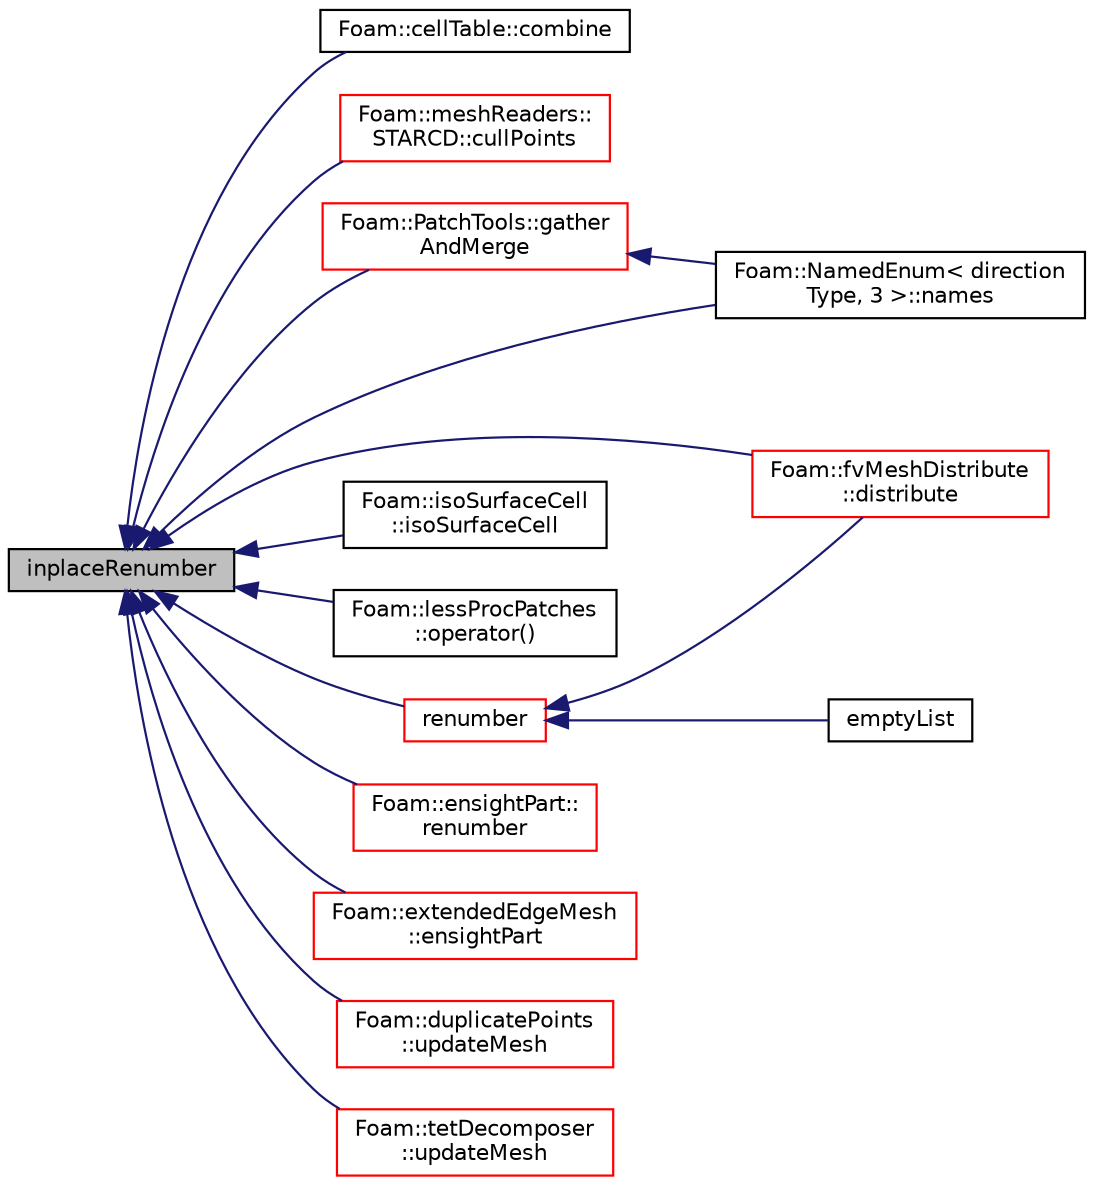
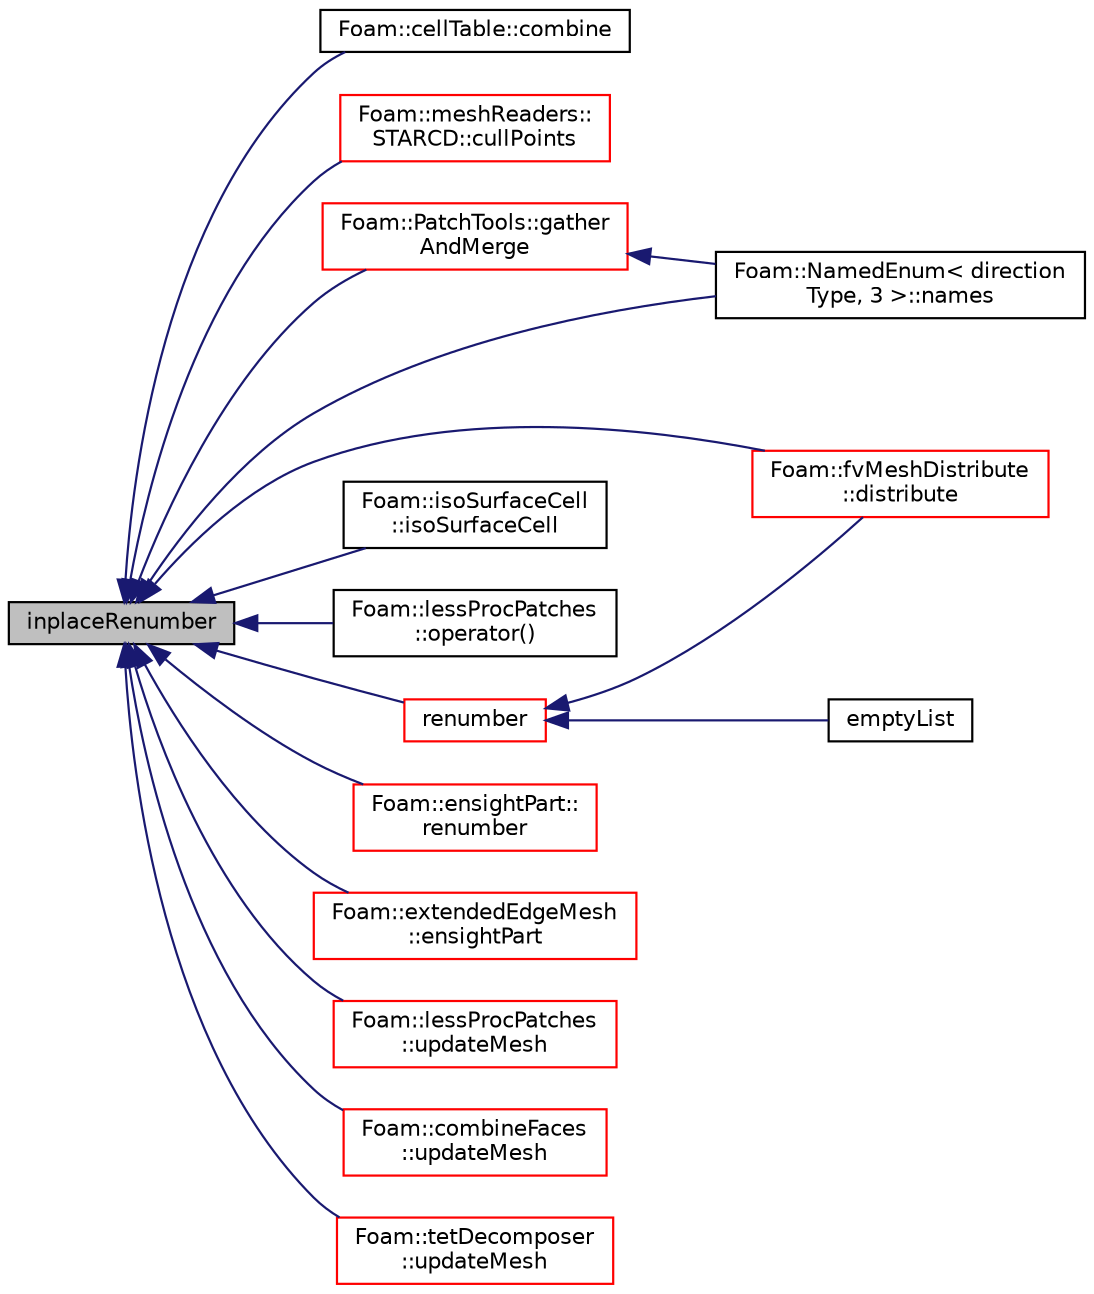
  digraph {
    rankdir=LR
    node [color=red fontname=Helvetica fontsize=10 shape=record]
    edge [color=midnightblue dir=back fontname=Helvetica fontsize=10 labelfontname=Helvetica labelfontsize=10 style=solid]
    n1 [color=black fillcolor=grey75 fontcolor=black height=0.2 label=inplaceRenumber style=filled width=0.4]
    n2 [color=black height=0.2 label="Foam::cellTable::combine" width=0.4]
    n3 [height=0.2 label="Foam::meshReaders::\lSTARCD::cullPoints" width=0.4]
    n4 [height=0.2 label="Foam::fvMeshDistribute\l::distribute" width=0.4]
    n5 [height=0.2 label="Foam::PatchTools::gather\lAndMerge" width=0.4]
    n6 [color=black height=0.2 label="Foam::NamedEnum\< direction\lType, 3 \>::names" width=0.4]
    n7 [color=black height=0.2 label="Foam::isoSurfaceCell\l::isoSurfaceCell" width=0.4]
    n8 [color=black height=0.2 label="Foam::lessProcPatches\l::operator()" width=0.4]
    n9 [height=0.2 label=renumber width=0.4]
    n10 [height=0.2 label="Foam::ensightPart::\lrenumber" width=0.4]
    n11 [height=0.2 label="Foam::extendedEdgeMesh\l::ensightPart" width=0.4]
-   n12 [height=0.2 label="Foam::duplicatePoints\l::updateMesh" width=0.4]
+   n12 [height=0.2 label="Foam::lessProcPatches\l::updateMesh" width=0.4]
+   n13 [height=0.2 label="Foam::combineFaces\l::updateMesh" width=0.4]
    n14 [height=0.2 label="Foam::tetDecomposer\l::updateMesh" width=0.4]
    n15 [color=black height=0.2 label=emptyList width=0.4]
    n1 -> n2
    n1 -> n3
    n1 -> n4
    n1 -> n5
    n1 -> n6
    n1 -> n7
    n1 -> n8
    n1 -> n9
    n1 -> n10
    n1 -> n11
    n1 -> n12
+   n1 -> n13
    n1 -> n14
    n5 -> n6
    n9 -> n4
    n9 -> n15
  }
